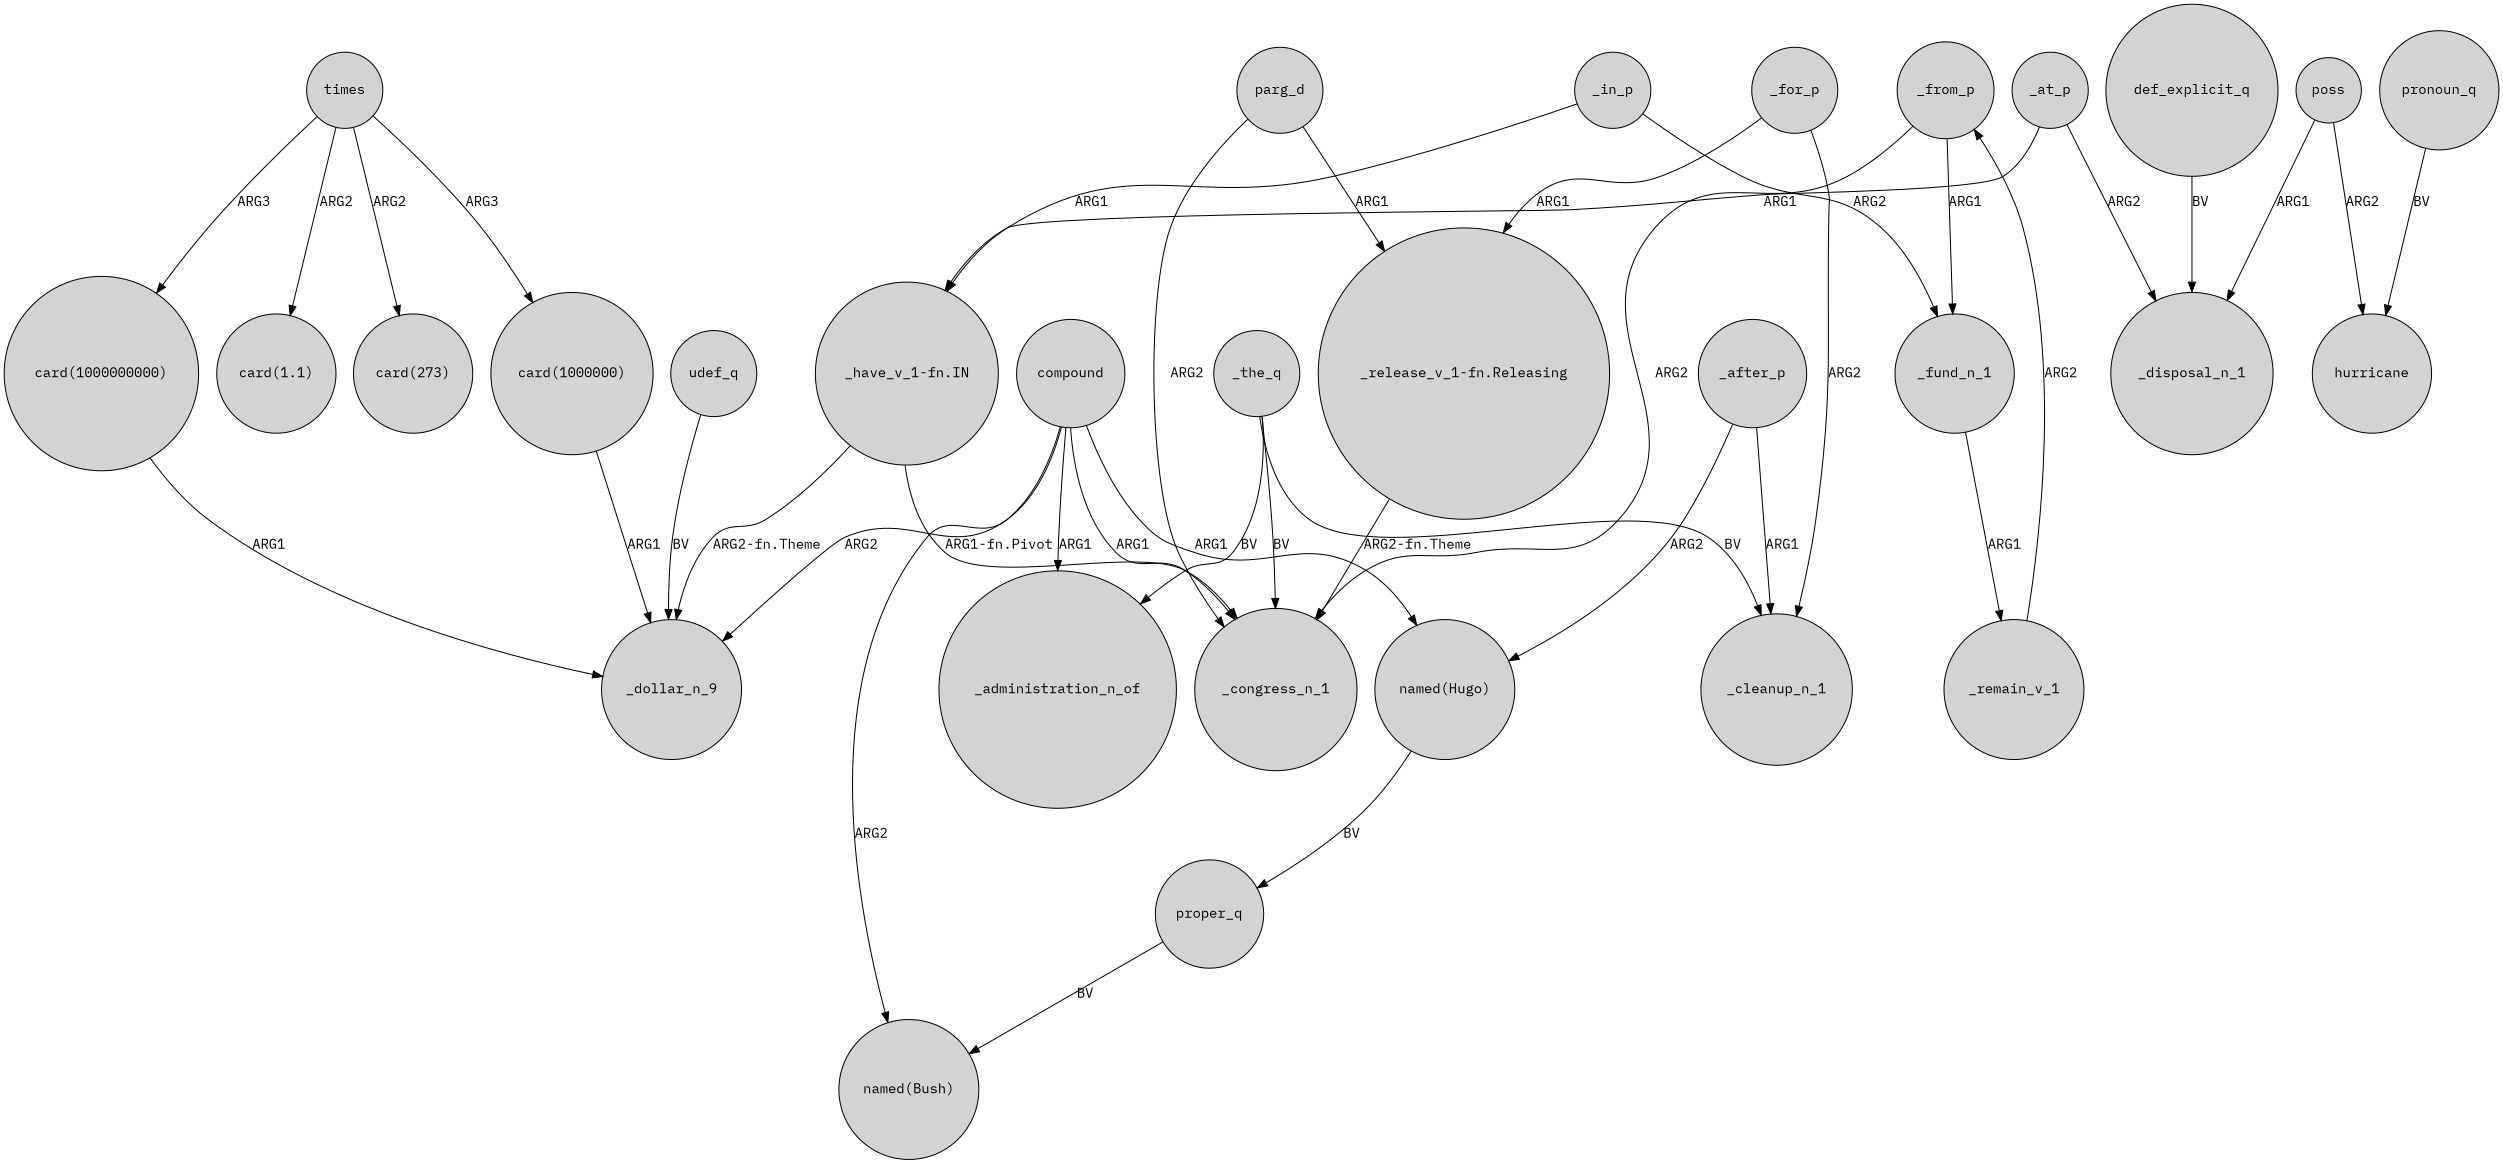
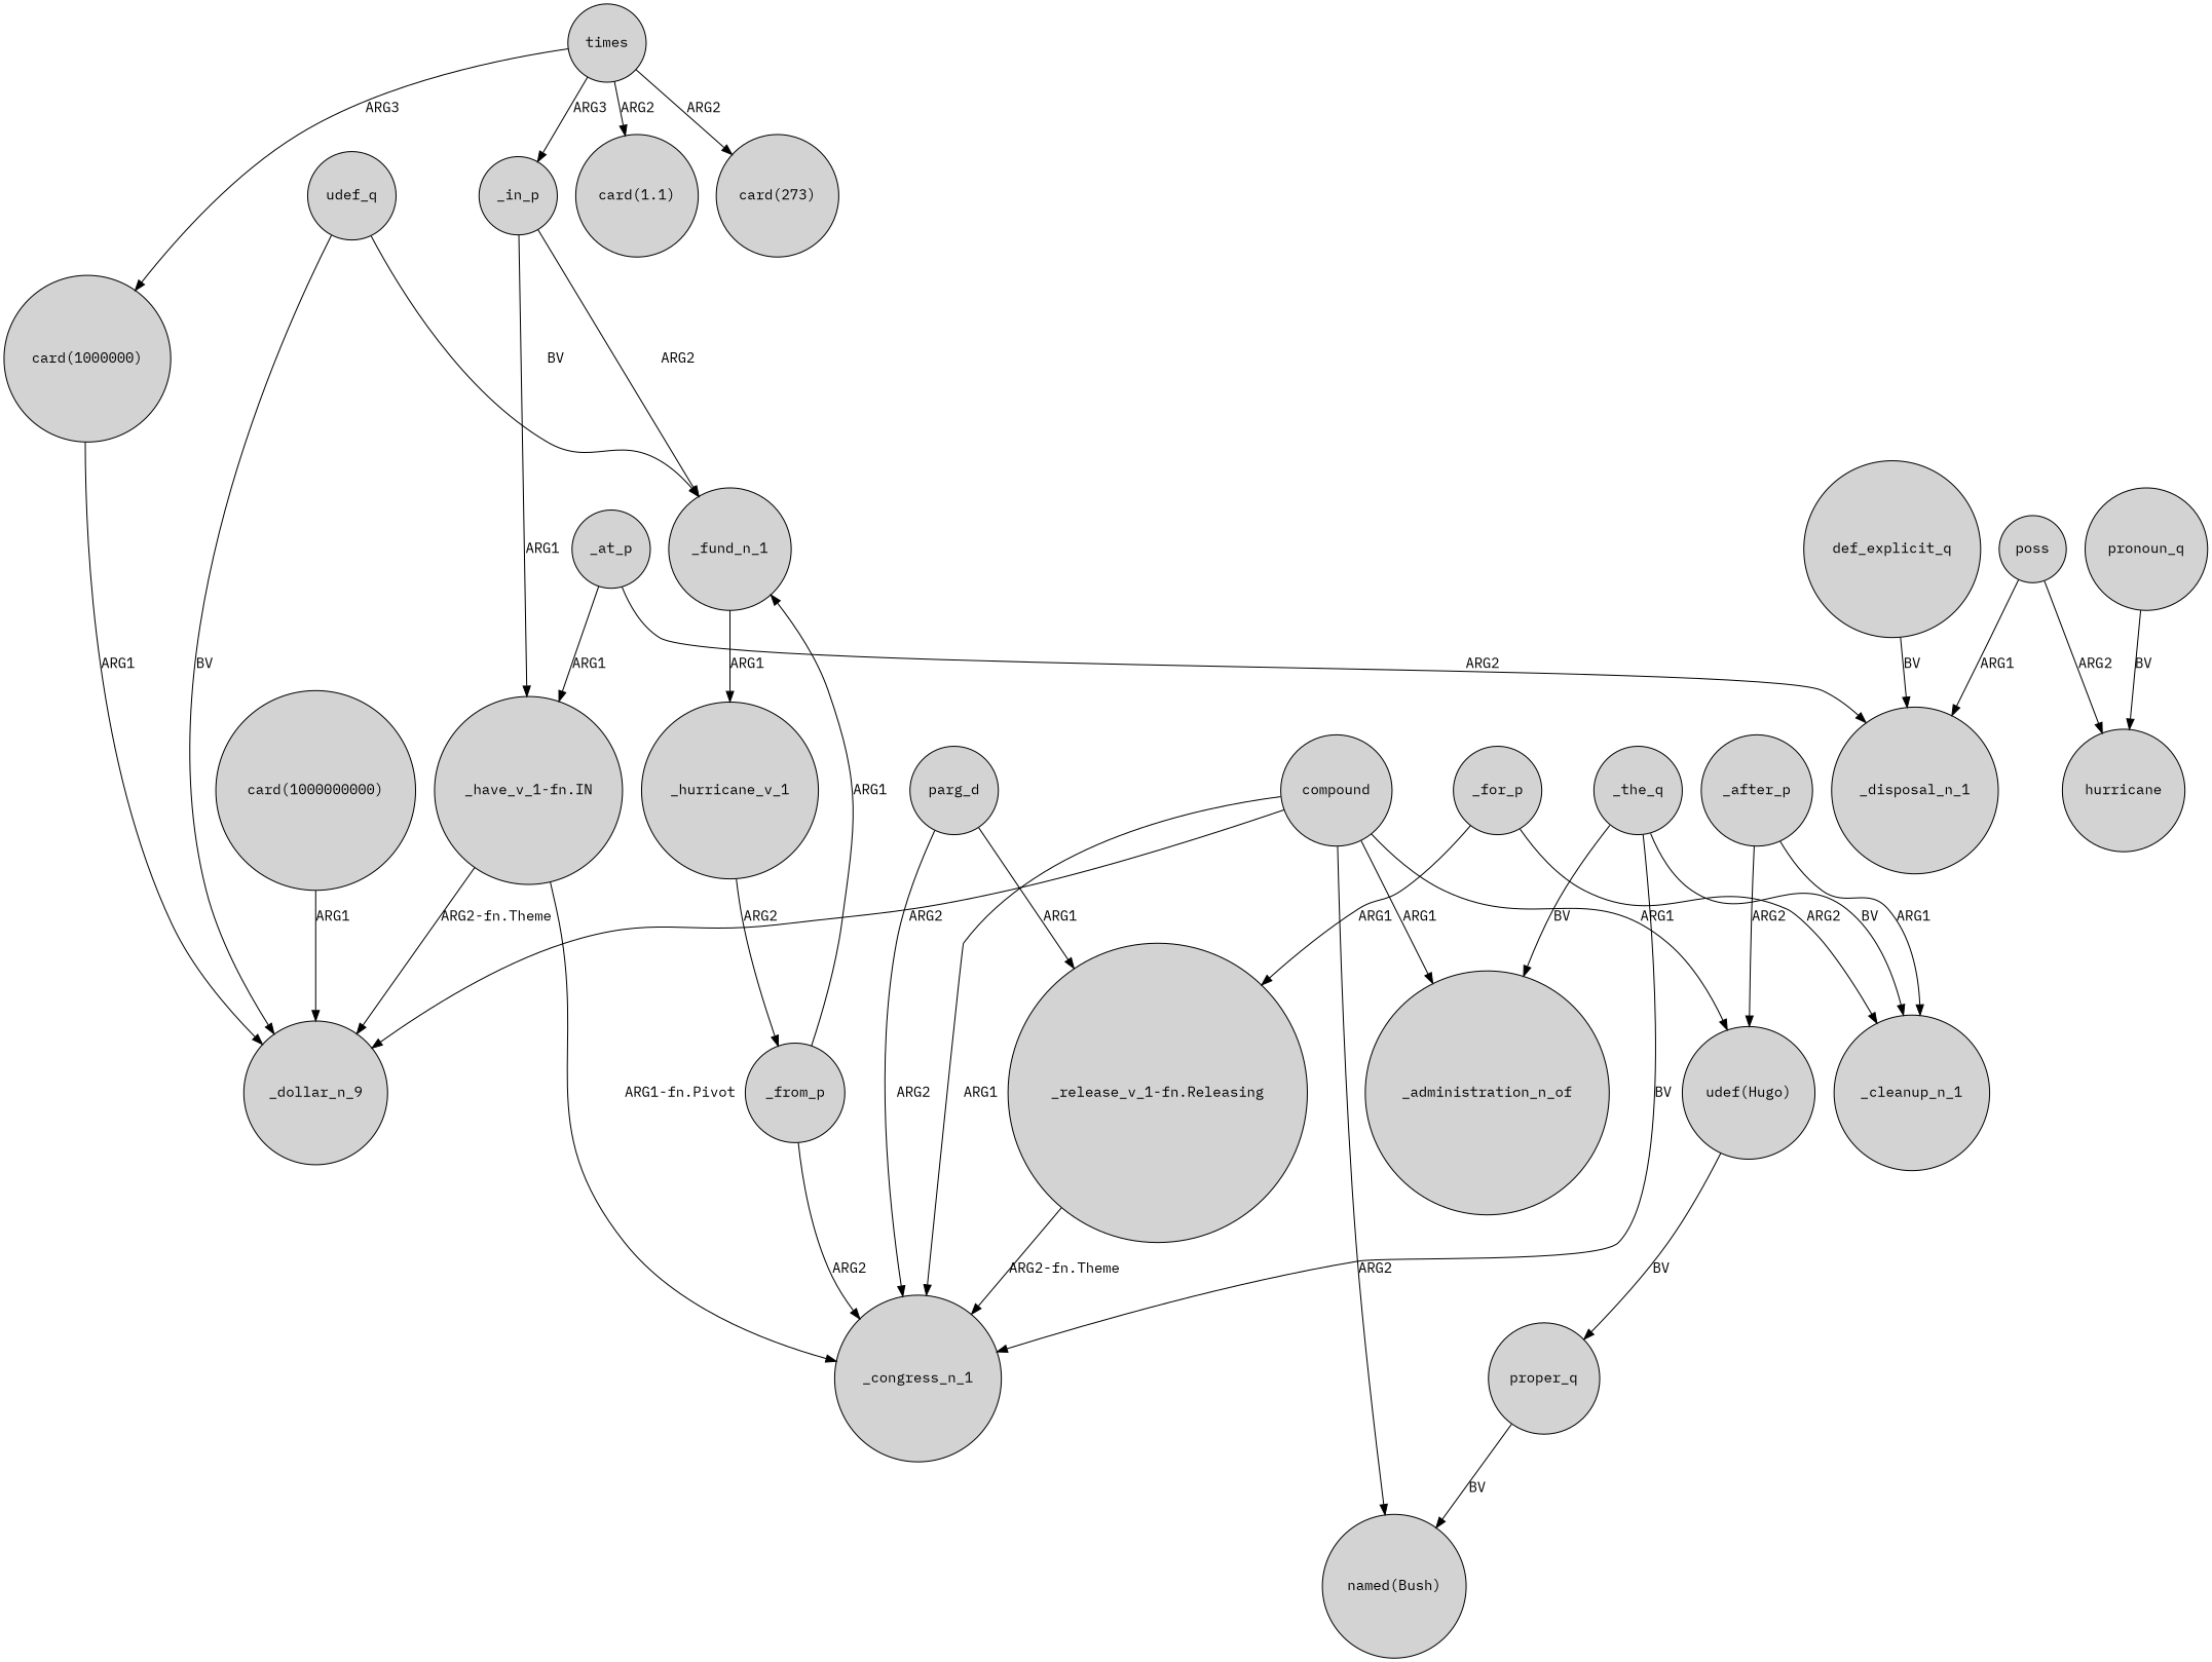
  digraph {
    fontname="IBM Plex Mono"
    node [fontname="IBM Plex Mono" shape=circle style=filled]
    edge [fontname="IBM Plex Mono"]
    n1 [label=_dollar_n_9]
    "card(1000000)"
    _at_p
    _disposal_n_1
    "_have_v_1-fn.IN"
    _congress_n_1
    poss
    n8 [label=hurricane]
    compound
    _administration_n_of
    "named(Bush)"
-   "named(Hugo)"
+   "named(Hugo)" [label="udef(Hugo)"]
    proper_q
    _from_p
    _fund_n_1
-   _remain_v_1
+   _remain_v_1 [label=_hurricane_v_1]
    _the_q
    _cleanup_n_1
    parg_d
    "_release_v_1-fn.Releasing"
    times
    "card(1.1)"
    "card(273)"
    "card(1000000000)"
    _for_p
    _after_p
    _in_p
    def_explicit_q
    pronoun_q
    udef_q
    "card(1000000)" -> n1 [label=ARG1]
    _at_p -> _disposal_n_1 [label=ARG2]
    _at_p -> "_have_v_1-fn.IN" [label=ARG1]
    "_have_v_1-fn.IN" -> n1 [label="ARG2-fn.Theme"]
    "_have_v_1-fn.IN" -> _congress_n_1 [label="ARG1-fn.Pivot"]
    poss -> _disposal_n_1 [label=ARG1]
    poss -> n8 [label=ARG2]
    compound -> n1 [label=ARG2]
    compound -> _congress_n_1 [label=ARG1]
    compound -> _administration_n_of [label=ARG1]
    compound -> "named(Bush)" [label=ARG2]
    compound -> "named(Hugo)" [label=ARG1]
    "named(Hugo)" -> proper_q [label=BV]
    proper_q -> "named(Bush)" [label=BV]
    _from_p -> _congress_n_1 [label=ARG2]
    _from_p -> _fund_n_1 [label=ARG1]
    _fund_n_1 -> _remain_v_1 [label=ARG1]
    _remain_v_1 -> _from_p [label=ARG2]
    _the_q -> _congress_n_1 [label=BV]
    _the_q -> _administration_n_of [label=BV]
    _the_q -> _cleanup_n_1 [label=BV]
    parg_d -> _congress_n_1 [label=ARG2]
    parg_d -> "_release_v_1-fn.Releasing" [label=ARG1]
    "_release_v_1-fn.Releasing" -> _congress_n_1 [label="ARG2-fn.Theme"]
    times -> "card(1000000)" [label=ARG3]
    times -> "card(1.1)" [label=ARG2]
    times -> "card(273)" [label=ARG2]
-   times -> "card(1000000000)" [label=ARG3]
+   times -> _in_p [label=ARG3]
    "card(1000000000)" -> n1 [label=ARG1]
    _for_p -> _cleanup_n_1 [label=ARG2]
    _for_p -> "_release_v_1-fn.Releasing" [label=ARG1]
    _after_p -> "named(Hugo)" [label=ARG2]
    _after_p -> _cleanup_n_1 [label=ARG1]
    _in_p -> "_have_v_1-fn.IN" [label=ARG1]
    _in_p -> _fund_n_1 [label=ARG2]
    def_explicit_q -> _disposal_n_1 [label=BV]
    pronoun_q -> n8 [label=BV]
    udef_q -> n1 [label=BV]
+   udef_q -> _fund_n_1 [label=BV]
  }
